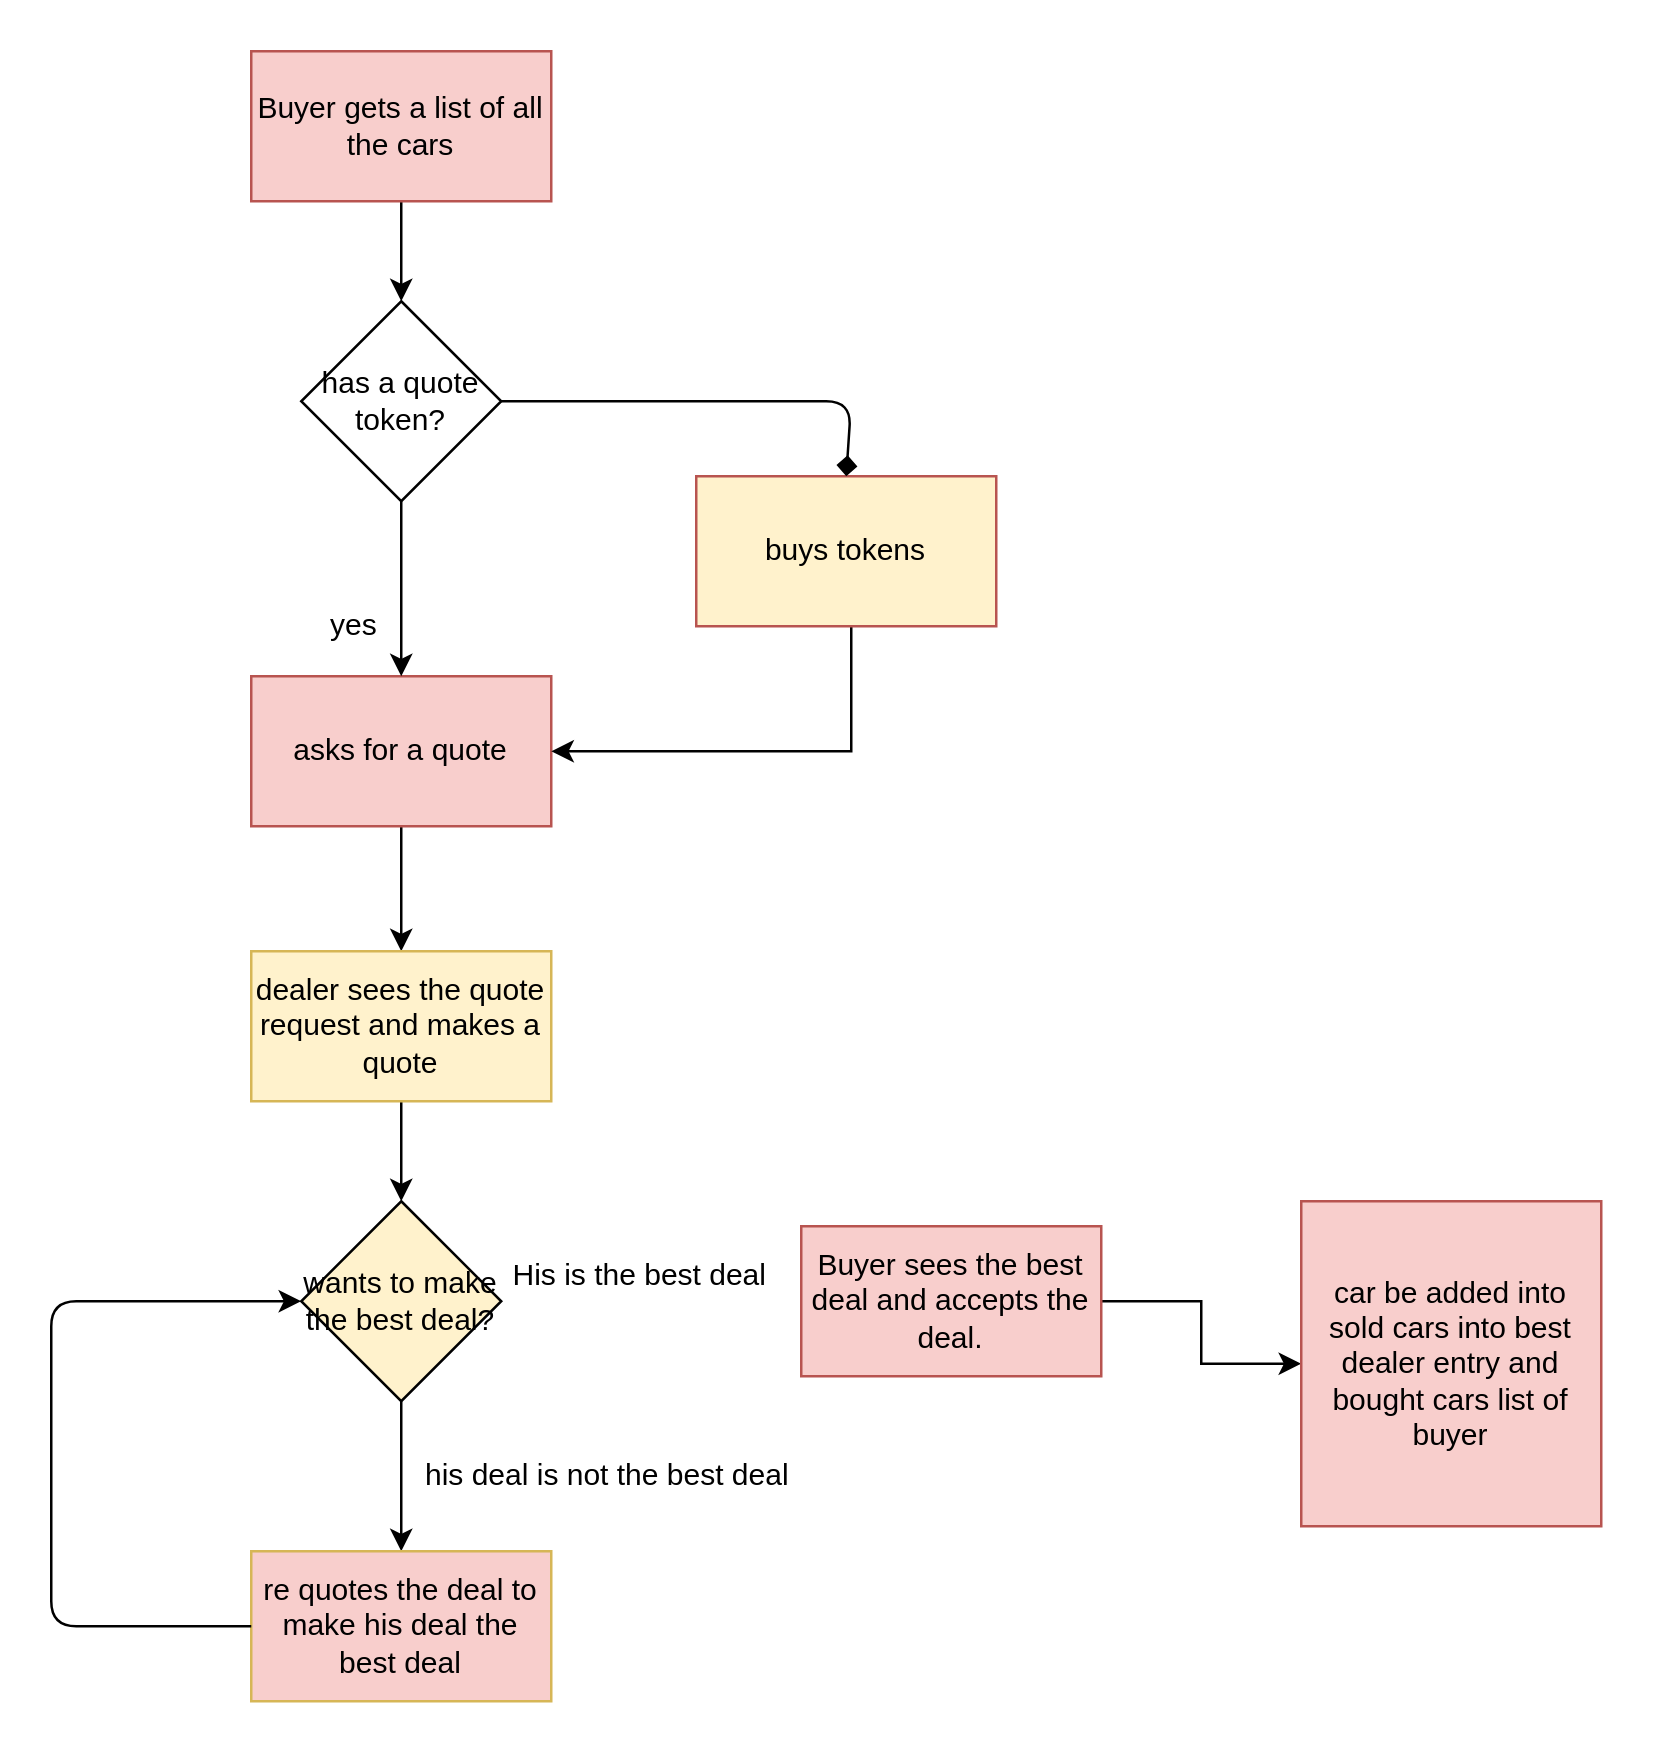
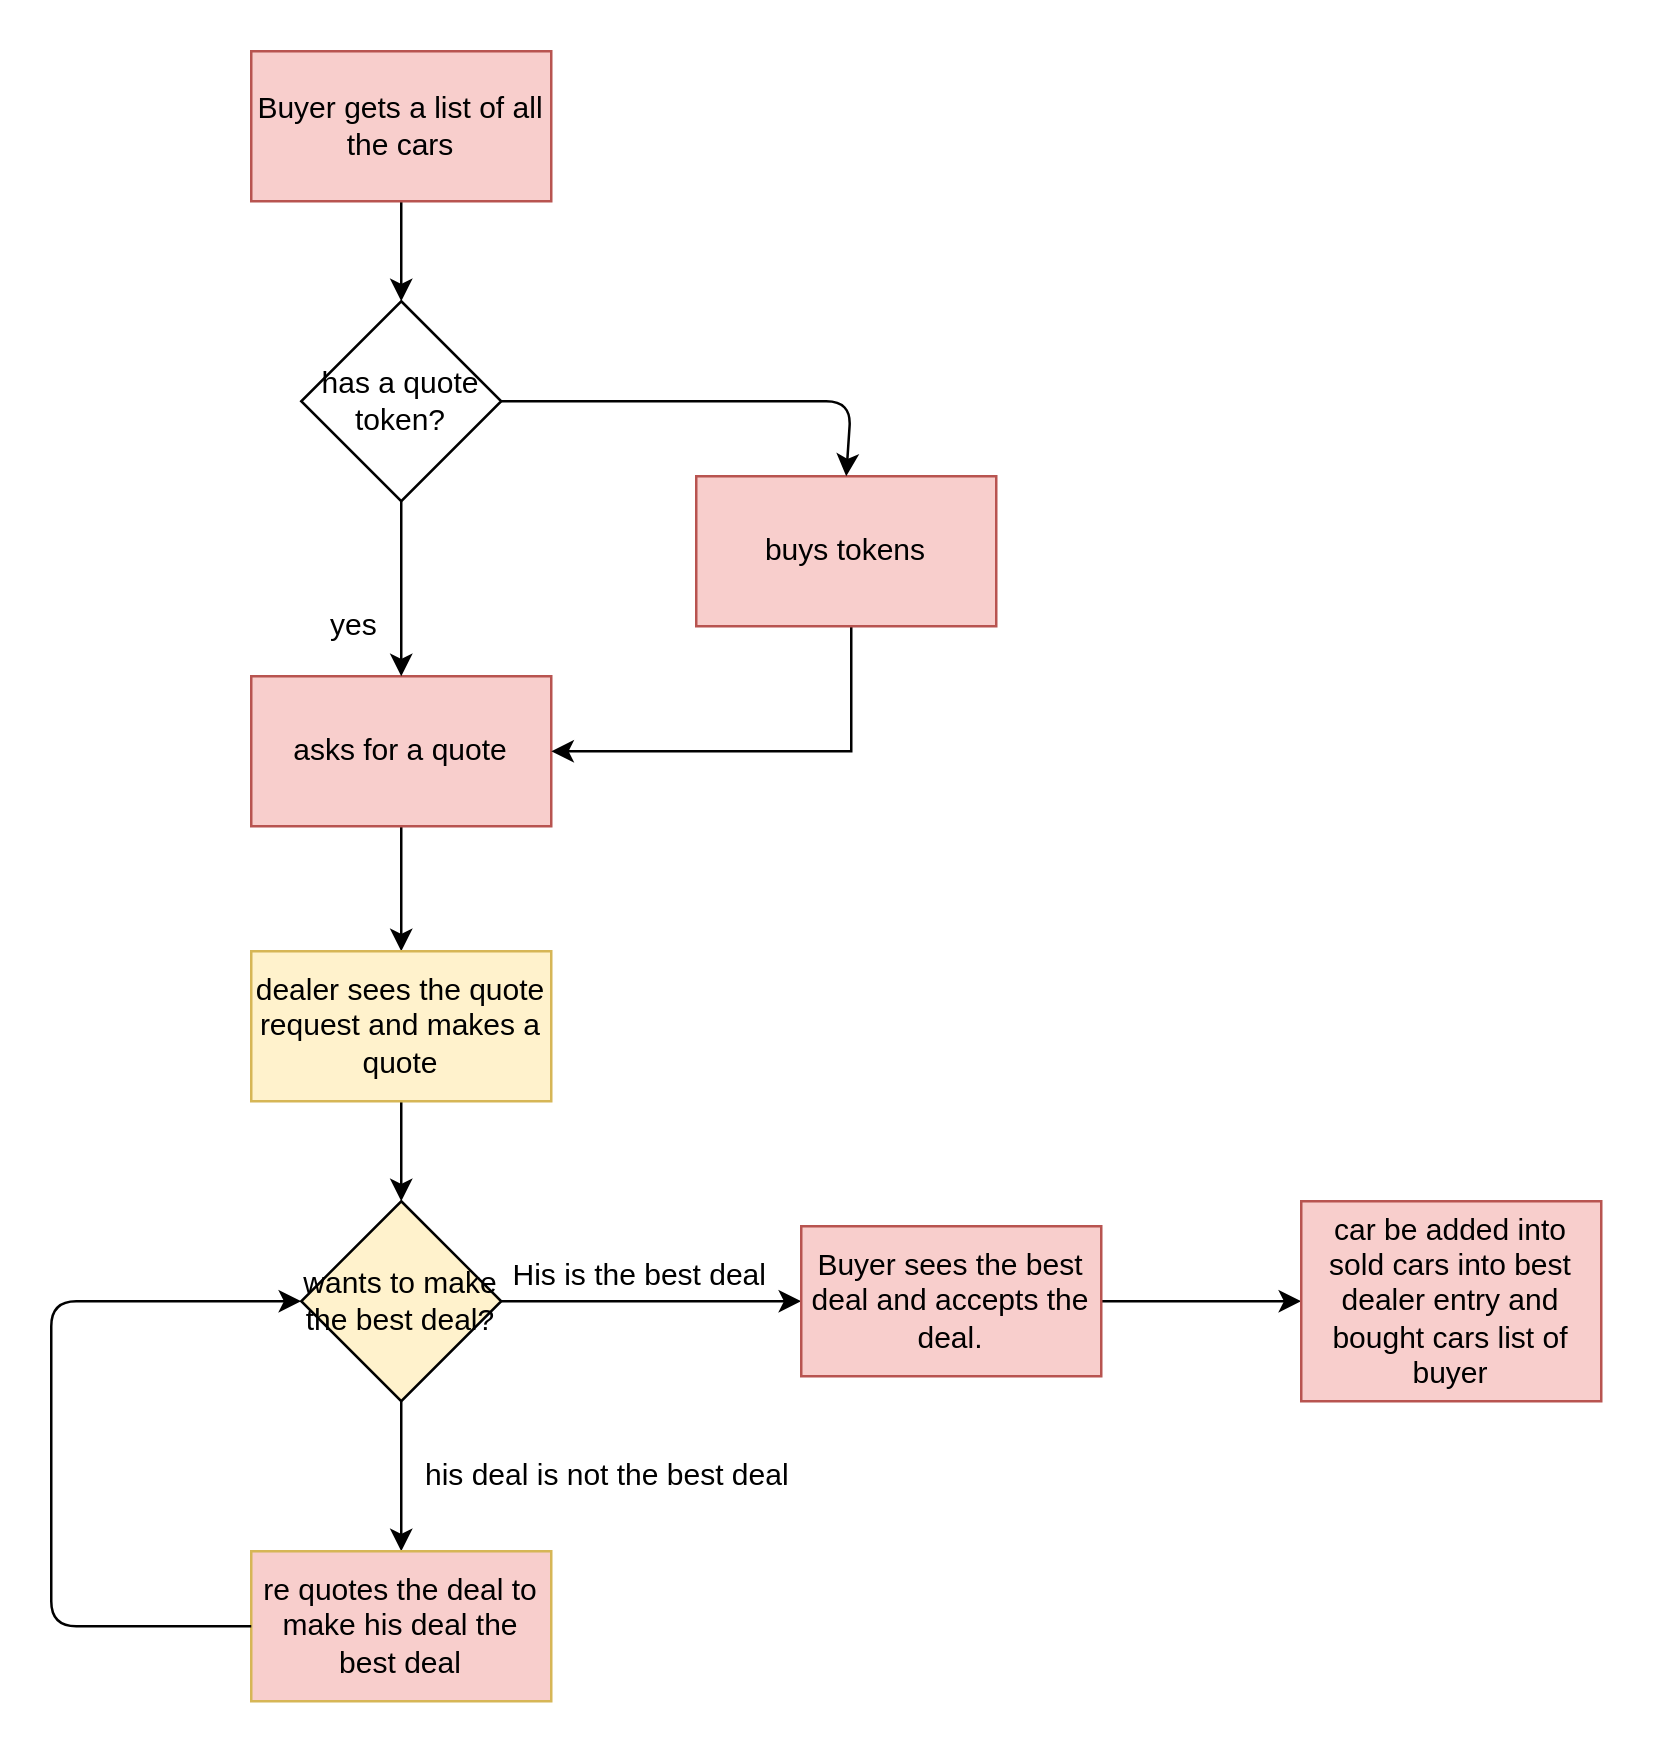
  <mxCell id="0" />
  <mxCell id="1" parent="0" />
  <mxCell id="2" value="" style="edgeStyle=orthogonalEdgeStyle;rounded=0;orthogonalLoop=1;jettySize=auto;html=1;" parent="1" source="3" target="8" edge="1"><mxGeometry relative="1" as="geometry" /></mxCell>
  <mxCell id="3" value="&lt;font color=&quot;#000000&quot;&gt;Buyer gets a list of all the cars&lt;/font&gt;" style="rounded=0;whiteSpace=wrap;html=1;fillColor=#f8cecc;strokeColor=#b85450;" parent="1" vertex="1"><mxGeometry x="100" y="20" width="120" height="60" as="geometry" /></mxCell>
  <mxCell id="4" value="" style="edgeStyle=orthogonalEdgeStyle;rounded=0;orthogonalLoop=1;jettySize=auto;html=1;" parent="1" source="5" target="7" edge="1"><mxGeometry relative="1" as="geometry" /></mxCell>
  <mxCell id="5" value="&lt;font color=&quot;#000000&quot;&gt;asks for a quote&lt;/font&gt;" style="rounded=0;whiteSpace=wrap;html=1;fillColor=#f8cecc;strokeColor=#b85450;" parent="1" vertex="1"><mxGeometry x="100" y="270" width="120" height="60" as="geometry" /></mxCell>
  <mxCell id="6" value="" style="edgeStyle=orthogonalEdgeStyle;rounded=0;orthogonalLoop=1;jettySize=auto;html=1;" parent="1" source="7" target="16" edge="1"><mxGeometry relative="1" as="geometry" /></mxCell>
  <mxCell id="7" value="&lt;font color=&quot;#000000&quot;&gt;dealer sees the quote request and makes a quote&lt;/font&gt;" style="rounded=0;whiteSpace=wrap;html=1;fillColor=#fff2cc;strokeColor=#d6b656;" parent="1" vertex="1"><mxGeometry x="100" y="380" width="120" height="60" as="geometry" /></mxCell>
  <mxCell id="8" value="has a quote token?" style="rhombus;whiteSpace=wrap;html=1;" parent="1" vertex="1"><mxGeometry x="120" y="120" width="80" height="80" as="geometry" /></mxCell>
  <mxCell id="9" value="" style="endArrow=classic;html=1;exitX=0.5;exitY=1;exitDx=0;exitDy=0;entryX=0.5;entryY=0;entryDx=0;entryDy=0;" parent="1" source="8" target="5" edge="1"><mxGeometry width="50" height="50" relative="1" as="geometry"><mxPoint x="-60" y="690" as="sourcePoint" /><mxPoint x="-10" y="640" as="targetPoint" /><Array as="points"><mxPoint x="160" y="240" /></Array></mxGeometry></mxCell>
  <mxCell id="10" value="yes" style="text;html=1;resizable=0;points=[];autosize=1;align=left;verticalAlign=top;spacingTop=-4;" parent="1" vertex="1"><mxGeometry x="130" y="240" width="30" height="20" as="geometry" /></mxCell>
  <mxCell id="11" value="" style="edgeStyle=orthogonalEdgeStyle;rounded=0;orthogonalLoop=1;jettySize=auto;html=1;entryX=1;entryY=0.5;entryDx=0;entryDy=0;" parent="1" source="12" target="5" edge="1"><mxGeometry relative="1" as="geometry"><mxPoint x="340" y="360" as="targetPoint" /><Array as="points"><mxPoint x="340" y="300" /></Array></mxGeometry></mxCell>
- <mxCell id="12" value="&lt;font color=&quot;#000000&quot;&gt;buys tokens&lt;/font&gt;" style="rounded=0;whiteSpace=wrap;html=1;fillColor=#fff2cc;strokeColor=#b85450;" parent="1" vertex="1"><mxGeometry x="278" y="190" width="120" height="60" as="geometry" /></mxCell>
- <mxCell id="13" value="" style="endArrow=diamond;html=1;exitX=1;exitY=0.5;exitDx=0;exitDy=0;entryX=0.5;entryY=0;entryDx=0;entryDy=0;" parent="1" source="8" target="12" edge="1"><mxGeometry width="50" height="50" relative="1" as="geometry"><mxPoint x="-60" y="690" as="sourcePoint" /><mxPoint x="-10" y="640" as="targetPoint" /><Array as="points"><mxPoint x="340" y="160" /></Array></mxGeometry></mxCell>
+ <mxCell id="12" value="&lt;font color=&quot;#000000&quot;&gt;buys tokens&lt;/font&gt;" style="rounded=0;whiteSpace=wrap;html=1;fillColor=#f8cecc;strokeColor=#b85450;" parent="1" vertex="1"><mxGeometry x="278" y="190" width="120" height="60" as="geometry" /></mxCell>
+ <mxCell id="13" value="" style="endArrow=classic;html=1;exitX=1;exitY=0.5;exitDx=0;exitDy=0;entryX=0.5;entryY=0;entryDx=0;entryDy=0;" parent="1" source="8" target="12" edge="1"><mxGeometry width="50" height="50" relative="1" as="geometry"><mxPoint x="-60" y="690" as="sourcePoint" /><mxPoint x="-10" y="640" as="targetPoint" /><Array as="points"><mxPoint x="340" y="160" /></Array></mxGeometry></mxCell>
+ <mxCell id="14" value="" style="edgeStyle=orthogonalEdgeStyle;rounded=0;orthogonalLoop=1;jettySize=auto;html=1;entryX=0;entryY=0.5;entryDx=0;entryDy=0;" parent="1" source="16" target="18" edge="1"><mxGeometry relative="1" as="geometry"><mxPoint x="280" y="520" as="targetPoint" /></mxGeometry></mxCell>
  <mxCell id="15" value="" style="edgeStyle=orthogonalEdgeStyle;rounded=0;orthogonalLoop=1;jettySize=auto;html=1;" parent="1" source="16" edge="1"><mxGeometry relative="1" as="geometry"><mxPoint x="160" y="620" as="targetPoint" /></mxGeometry></mxCell>
  <mxCell id="16" value="wants to make the best deal?" style="rhombus;whiteSpace=wrap;html=1;fillColor=#fff2cc;" parent="1" vertex="1"><mxGeometry x="120" y="480" width="80" height="80" as="geometry" /></mxCell>
  <mxCell id="17" value="" style="edgeStyle=orthogonalEdgeStyle;rounded=0;orthogonalLoop=1;jettySize=auto;html=1;" parent="1" source="18" target="19" edge="1"><mxGeometry relative="1" as="geometry" /></mxCell>
  <mxCell id="18" value="&lt;span style=&quot;color: rgb(0 , 0 , 0) ; white-space: normal&quot;&gt;Buyer sees the best deal and accepts the deal.&lt;/span&gt;" style="rounded=0;whiteSpace=wrap;html=1;fillColor=#f8cecc;strokeColor=#b85450;" parent="1" vertex="1"><mxGeometry x="320" y="490" width="120" height="60" as="geometry" /></mxCell>
- <mxCell id="19" value="&lt;span style=&quot;color: rgb(0 , 0 , 0) ; white-space: normal&quot;&gt;car be added into sold cars into best dealer entry and bought cars list of buyer&lt;/span&gt;" style="rounded=0;whiteSpace=wrap;html=1;fillColor=#f8cecc;strokeColor=#b85450;" parent="1" vertex="1"><mxGeometry x="520" y="480" width="120" height="130" as="geometry" /></mxCell>
+ <mxCell id="19" value="&lt;span style=&quot;color: rgb(0 , 0 , 0) ; white-space: normal&quot;&gt;car be added into sold cars into best dealer entry and bought cars list of buyer&lt;/span&gt;" style="rounded=0;whiteSpace=wrap;html=1;fillColor=#f8cecc;strokeColor=#b85450;" parent="1" vertex="1"><mxGeometry x="520" y="480" width="120" height="80" as="geometry" /></mxCell>
  <mxCell id="20" value="His is the best deal" style="text;html=1;resizable=0;points=[];autosize=1;align=left;verticalAlign=top;spacingTop=-4;" parent="1" vertex="1"><mxGeometry x="203" y="500" width="120" height="20" as="geometry" /></mxCell>
  <mxCell id="21" value="&lt;font color=&quot;#000000&quot;&gt;re quotes the deal to make his deal the best deal&lt;/font&gt;" style="rounded=0;whiteSpace=wrap;html=1;fillColor=#f8cecc;strokeColor=#d6b656;" parent="1" vertex="1"><mxGeometry x="100" y="620" width="120" height="60" as="geometry" /></mxCell>
  <mxCell id="22" value="his deal is not the best deal" style="text;html=1;resizable=0;points=[];autosize=1;align=left;verticalAlign=top;spacingTop=-4;" parent="1" vertex="1"><mxGeometry x="168" y="580" width="160" height="20" as="geometry" /></mxCell>
  <mxCell id="23" value="" style="endArrow=classic;html=1;exitX=0;exitY=0.5;exitDx=0;exitDy=0;entryX=0;entryY=0.5;entryDx=0;entryDy=0;" parent="1" source="21" target="16" edge="1"><mxGeometry width="50" height="50" relative="1" as="geometry"><mxPoint x="100" y="750" as="sourcePoint" /><mxPoint x="150" y="700" as="targetPoint" /><Array as="points"><mxPoint x="20" y="650" /><mxPoint x="20" y="520" /></Array></mxGeometry></mxCell>
